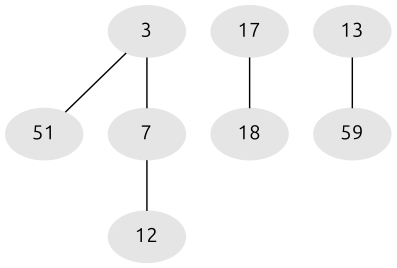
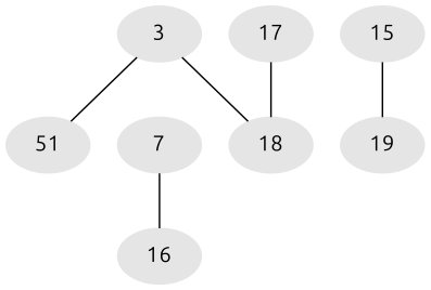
  graph {
    fontname=Ubuntu
    node [color=gray90 fontname=Ubuntu style=filled]
    edge [fontname=Ubuntu weight=1.0]
    n1 [label=51]
    3
    18
    7
-   16 [label=12]
+   16
    17
-   13
-   19 [label=59]
+   13 [label=15]
+   19
    3 -- n1
-   3 -- 7 [weight=4.0]
+   3 -- 18 [weight=4.0]
    7 -- 16
    17 -- 18 [weight=2.0]
    13 -- 19 [weight=2.0]
  }
